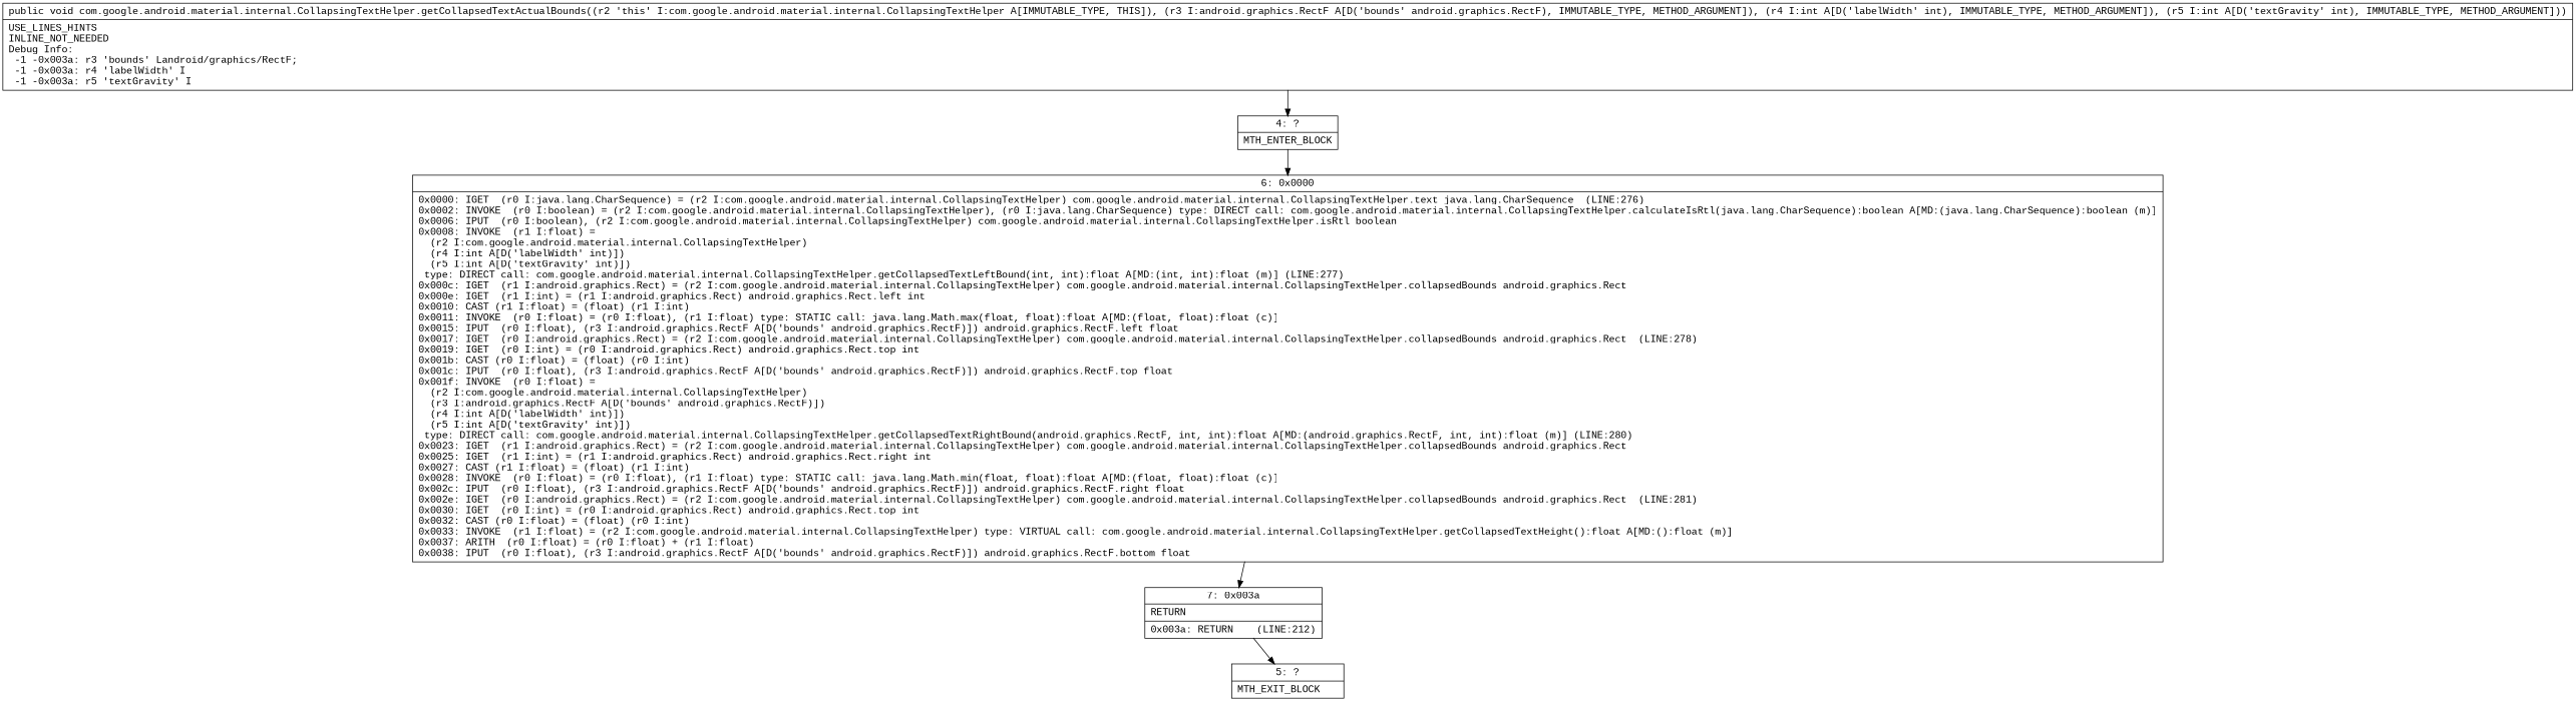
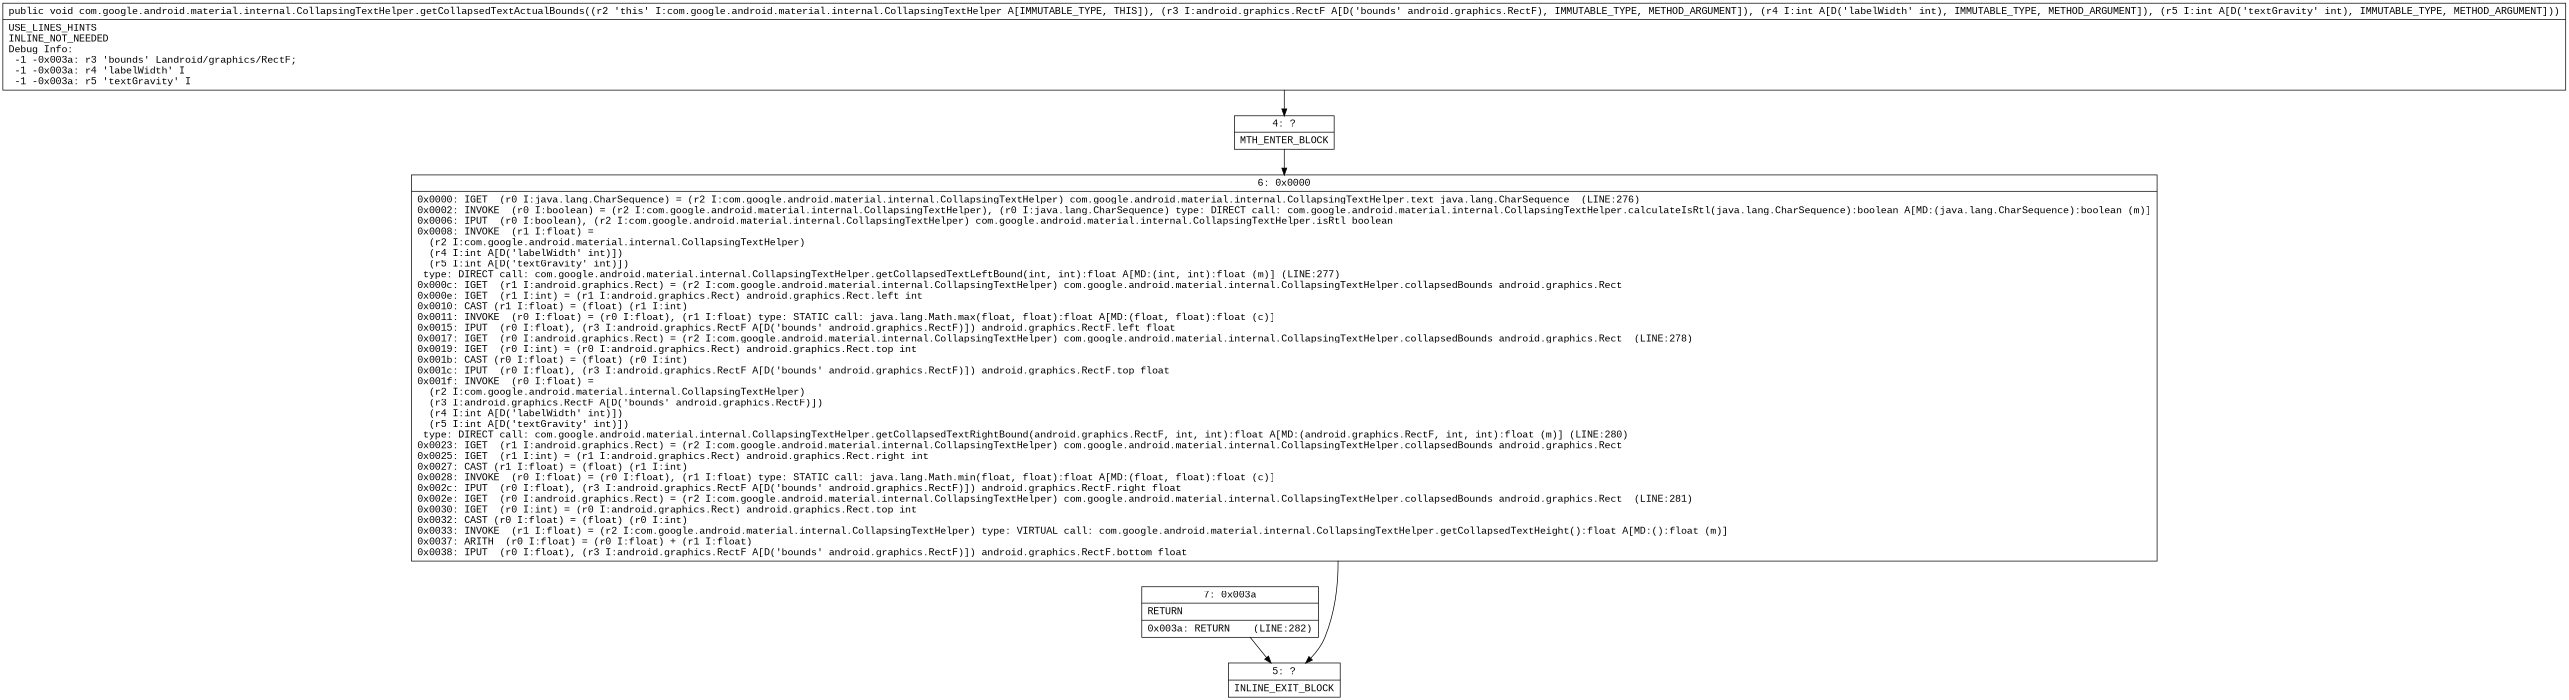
  digraph {
    fontname="Liberation Mono"
    node [fontname="Liberation Mono" shape=record]
    edge [fontname="Liberation Mono"]
    n1 [label="{4\:\ ?|MTH_ENTER_BLOCK\l}"]
    n2 [label="{6\:\ 0x0000|0x0000: IGET  (r0 I:java.lang.CharSequence) = (r2 I:com.google.android.material.internal.CollapsingTextHelper) com.google.android.material.internal.CollapsingTextHelper.text java.lang.CharSequence  (LINE:276)\l0x0002: INVOKE  (r0 I:boolean) = (r2 I:com.google.android.material.internal.CollapsingTextHelper), (r0 I:java.lang.CharSequence) type: DIRECT call: com.google.android.material.internal.CollapsingTextHelper.calculateIsRtl(java.lang.CharSequence):boolean A[MD:(java.lang.CharSequence):boolean (m)]\l0x0006: IPUT  (r0 I:boolean), (r2 I:com.google.android.material.internal.CollapsingTextHelper) com.google.android.material.internal.CollapsingTextHelper.isRtl boolean \l0x0008: INVOKE  (r1 I:float) = \l  (r2 I:com.google.android.material.internal.CollapsingTextHelper)\l  (r4 I:int A[D('labelWidth' int)])\l  (r5 I:int A[D('textGravity' int)])\l type: DIRECT call: com.google.android.material.internal.CollapsingTextHelper.getCollapsedTextLeftBound(int, int):float A[MD:(int, int):float (m)] (LINE:277)\l0x000c: IGET  (r1 I:android.graphics.Rect) = (r2 I:com.google.android.material.internal.CollapsingTextHelper) com.google.android.material.internal.CollapsingTextHelper.collapsedBounds android.graphics.Rect \l0x000e: IGET  (r1 I:int) = (r1 I:android.graphics.Rect) android.graphics.Rect.left int \l0x0010: CAST (r1 I:float) = (float) (r1 I:int) \l0x0011: INVOKE  (r0 I:float) = (r0 I:float), (r1 I:float) type: STATIC call: java.lang.Math.max(float, float):float A[MD:(float, float):float (c)]\l0x0015: IPUT  (r0 I:float), (r3 I:android.graphics.RectF A[D('bounds' android.graphics.RectF)]) android.graphics.RectF.left float \l0x0017: IGET  (r0 I:android.graphics.Rect) = (r2 I:com.google.android.material.internal.CollapsingTextHelper) com.google.android.material.internal.CollapsingTextHelper.collapsedBounds android.graphics.Rect  (LINE:278)\l0x0019: IGET  (r0 I:int) = (r0 I:android.graphics.Rect) android.graphics.Rect.top int \l0x001b: CAST (r0 I:float) = (float) (r0 I:int) \l0x001c: IPUT  (r0 I:float), (r3 I:android.graphics.RectF A[D('bounds' android.graphics.RectF)]) android.graphics.RectF.top float \l0x001f: INVOKE  (r0 I:float) = \l  (r2 I:com.google.android.material.internal.CollapsingTextHelper)\l  (r3 I:android.graphics.RectF A[D('bounds' android.graphics.RectF)])\l  (r4 I:int A[D('labelWidth' int)])\l  (r5 I:int A[D('textGravity' int)])\l type: DIRECT call: com.google.android.material.internal.CollapsingTextHelper.getCollapsedTextRightBound(android.graphics.RectF, int, int):float A[MD:(android.graphics.RectF, int, int):float (m)] (LINE:280)\l0x0023: IGET  (r1 I:android.graphics.Rect) = (r2 I:com.google.android.material.internal.CollapsingTextHelper) com.google.android.material.internal.CollapsingTextHelper.collapsedBounds android.graphics.Rect \l0x0025: IGET  (r1 I:int) = (r1 I:android.graphics.Rect) android.graphics.Rect.right int \l0x0027: CAST (r1 I:float) = (float) (r1 I:int) \l0x0028: INVOKE  (r0 I:float) = (r0 I:float), (r1 I:float) type: STATIC call: java.lang.Math.min(float, float):float A[MD:(float, float):float (c)]\l0x002c: IPUT  (r0 I:float), (r3 I:android.graphics.RectF A[D('bounds' android.graphics.RectF)]) android.graphics.RectF.right float \l0x002e: IGET  (r0 I:android.graphics.Rect) = (r2 I:com.google.android.material.internal.CollapsingTextHelper) com.google.android.material.internal.CollapsingTextHelper.collapsedBounds android.graphics.Rect  (LINE:281)\l0x0030: IGET  (r0 I:int) = (r0 I:android.graphics.Rect) android.graphics.Rect.top int \l0x0032: CAST (r0 I:float) = (float) (r0 I:int) \l0x0033: INVOKE  (r1 I:float) = (r2 I:com.google.android.material.internal.CollapsingTextHelper) type: VIRTUAL call: com.google.android.material.internal.CollapsingTextHelper.getCollapsedTextHeight():float A[MD:():float (m)]\l0x0037: ARITH  (r0 I:float) = (r0 I:float) + (r1 I:float) \l0x0038: IPUT  (r0 I:float), (r3 I:android.graphics.RectF A[D('bounds' android.graphics.RectF)]) android.graphics.RectF.bottom float \l}"]
-   n3 [label="{7\:\ 0x003a|RETURN\l|0x003a: RETURN    (LINE:212)\l}"]
-   n4 [label="{5\:\ ?|MTH_EXIT_BLOCK\l}"]
+   n3 [label="{7\:\ 0x003a|RETURN\l|0x003a: RETURN    (LINE:282)\l}"]
+   n4 [label="{5\:\ ?|INLINE_EXIT_BLOCK\l}"]
    n5 [label="{public void com.google.android.material.internal.CollapsingTextHelper.getCollapsedTextActualBounds((r2 'this' I:com.google.android.material.internal.CollapsingTextHelper A[IMMUTABLE_TYPE, THIS]), (r3 I:android.graphics.RectF A[D('bounds' android.graphics.RectF), IMMUTABLE_TYPE, METHOD_ARGUMENT]), (r4 I:int A[D('labelWidth' int), IMMUTABLE_TYPE, METHOD_ARGUMENT]), (r5 I:int A[D('textGravity' int), IMMUTABLE_TYPE, METHOD_ARGUMENT]))  | USE_LINES_HINTS\lINLINE_NOT_NEEDED\lDebug Info:\l  \-1 \-0x003a: r3 'bounds' Landroid\/graphics\/RectF;\l  \-1 \-0x003a: r4 'labelWidth' I\l  \-1 \-0x003a: r5 'textGravity' I\l}"]
    n1 -> n2
-   n2 -> n3
+   n2 -> n4
    n3 -> n4
    n5 -> n1
  }
